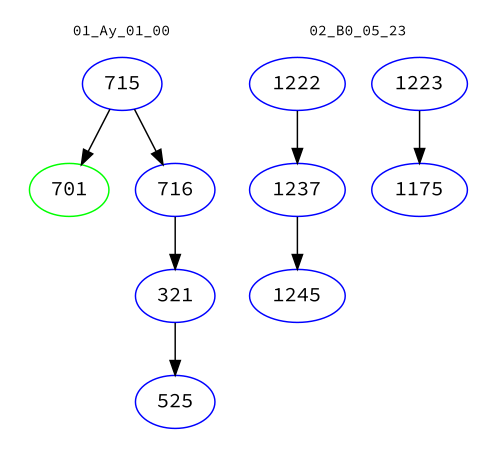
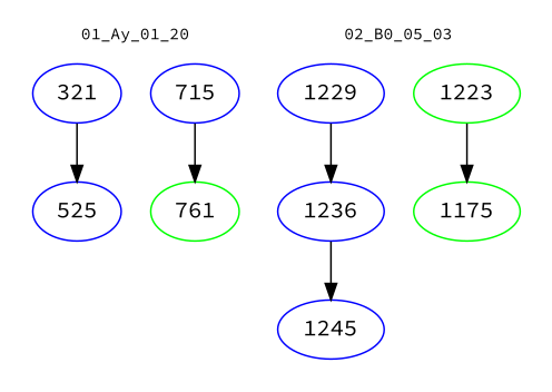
  digraph {
    fontname="Source Code Pro"
    node [color=blue fontname="Source Code Pro"]
    edge [color=black fontname="Source Code Pro"]
    n1 [label=715]
-   n2 [color=green label=701]
-   n3 [label=716]
+   n2 [color=green label=761]
    n4 [label=321]
    n5 [label=525]
-   n6 [label=1223]
-   n7 [label=1175]
-   n8 [label=1222]
-   n9 [label=1237]
+   n6 [color=green label=1223]
+   n7 [color=green label=1175]
+   n8 [label=1229]
+   n9 [label=1236]
    n10 [label=1245]
    subgraph cluster_1 {
      color=white
      fontsize=10
-     label="01_Ay_01_00"
+     label="01_Ay_01_20"
      n1
      n2
-     n3
      n4
      n5
    }
    subgraph cluster_2 {
      color=white
      fontsize=10
-     label="02_B0_05_23"
+     label="02_B0_05_03"
      n6
      n7
      n8
      n9
      n10
    }
    n1 -> n2
-   n1 -> n3
-   n3 -> n4
    n4 -> n5
    n6 -> n7
    n8 -> n9
    n9 -> n10
  }
